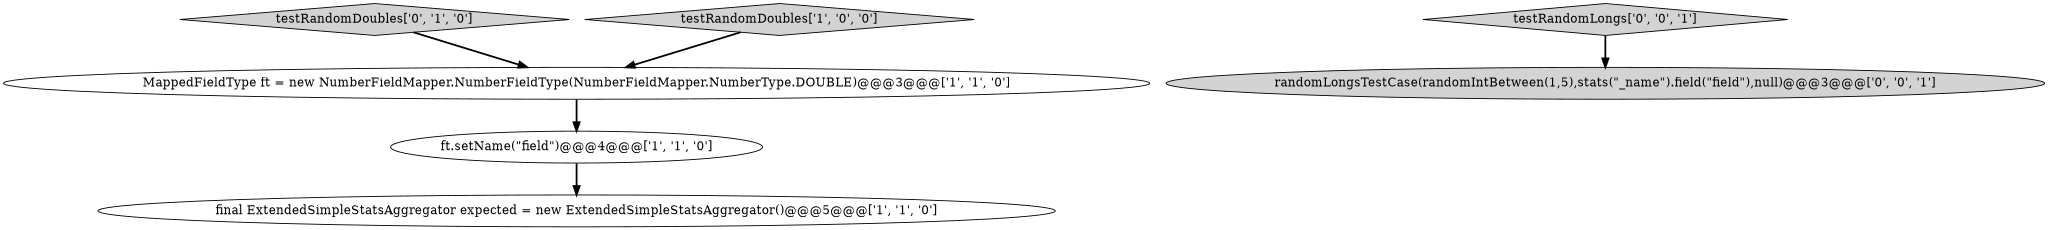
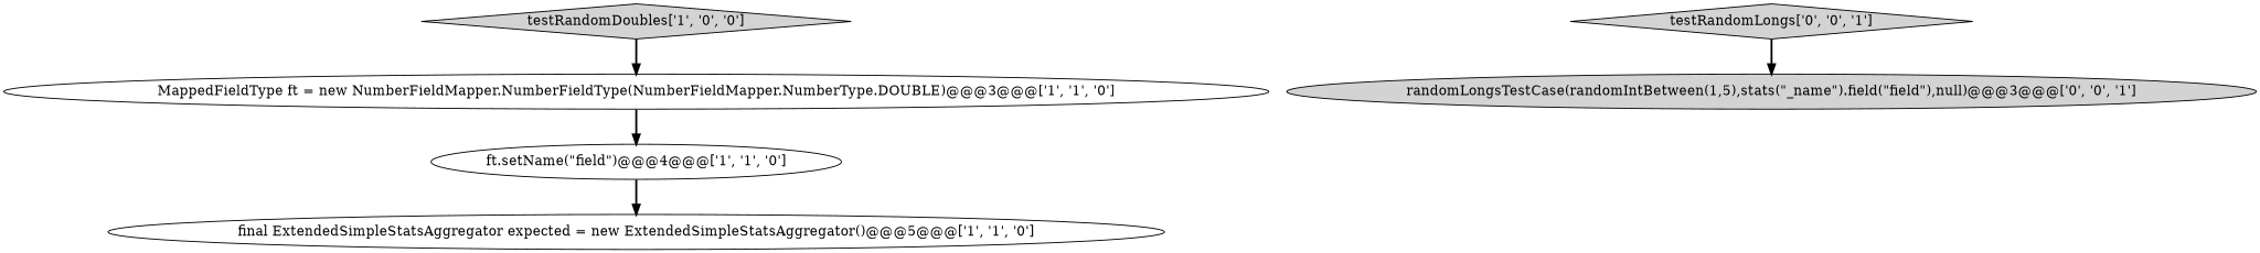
  digraph {
    fontname="DejaVu Serif"
    node [fillcolor=lightgray fontname="DejaVu Serif" shape=ellipse style=filled]
    edge [fontname="DejaVu Serif" style=bold]
    n1 [fillcolor=white label="ft.setName(\"field\")@@@4@@@['1', '1', '0']"]
    n2 [fillcolor=white label="final ExtendedSimpleStatsAggregator expected = new ExtendedSimpleStatsAggregator()@@@5@@@['1', '1', '0']"]
    n3 [label="randomLongsTestCase(randomIntBetween(1,5),stats(\"_name\").field(\"field\"),null)@@@3@@@['0', '0', '1']"]
    n4 [fillcolor=white label="MappedFieldType ft = new NumberFieldMapper.NumberFieldType(NumberFieldMapper.NumberType.DOUBLE)@@@3@@@['1', '1', '0']"]
    n5 [label="testRandomLongs['0', '0', '1']" shape=diamond]
-   n6 [label="testRandomDoubles['0', '1', '0']" shape=diamond]
    n7 [label="testRandomDoubles['1', '0', '0']" shape=diamond]
    n1 -> n2
    n4 -> n1
    n5 -> n3
-   n6 -> n4
    n7 -> n4
  }
